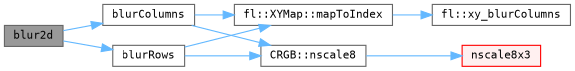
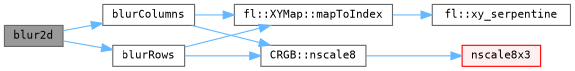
  digraph {
    fontname="DejaVu Sans Mono"
    rankdir=LR
    node [color=grey40 fillcolor=white fontname="DejaVu Sans Mono" fontsize=10 shape=box style=filled]
    edge [color=steelblue1 fontname="DejaVu Sans Mono" fontsize=10 labelfontname=Helvetica labelfontsize=10 style=solid]
    n1 [color=gray40 fillcolor=grey60 fontcolor=black height=0.2 label=blur2d width=0.4]
    n2 [height=0.2 label=blurColumns width=0.4]
    n3 [height=0.2 label=blurRows width=0.4]
    n4 [height=0.2 label="fl::XYMap::mapToIndex" width=0.4]
    n5 [height=0.2 label="CRGB::nscale8" width=0.4]
-   n6 [height=0.2 label="fl::xy_blurColumns" width=0.4]
+   n6 [height=0.2 label="fl::xy_serpentine" width=0.4]
    n7 [color=red fillcolor="#FFF0F0" height=0.2 label=nscale8x3 width=0.4]
    n1 -> n2
    n1 -> n3
    n2 -> n4
    n2 -> n5
    n3 -> n4
    n3 -> n5
    n4 -> n6
    n5 -> n7
  }
